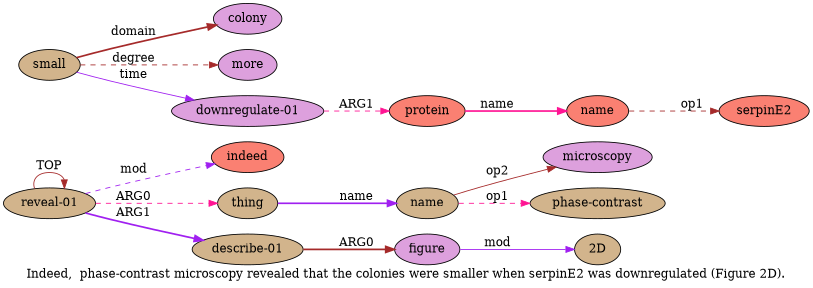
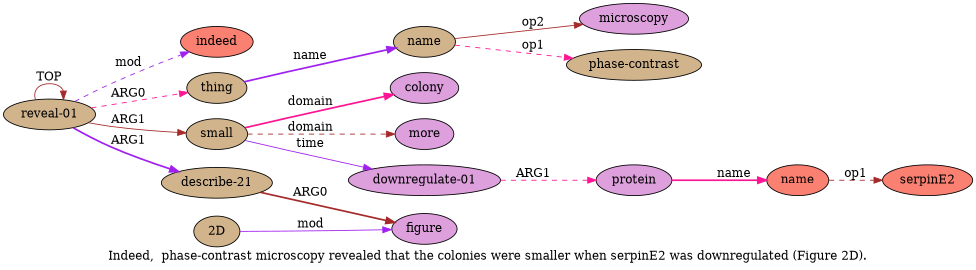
  digraph {
    label="Indeed,  phase-contrast microscopy revealed that the colonies were smaller when serpinE2 was downregulated (Figure 2D)."
    rankdir=LR
    node [color=black fillcolor=tan gold_ind=-1 gold_label=name style=filled test_ind=-1 test_label=name]
    edge [color=brown gold_label=ARG1 style=dashed test_label=ARG1]
    n1 [fillcolor=salmon gold_ind=11 gold_label=indeed label=indeed test_ind=11 test_label=indeed]
    n2 [fillcolor=plum gold_ind=10 gold_label=figure label=figure test_ind=10 test_label=figure]
    n3 [gold_label="2D" label="2D" test_label="2D"]
    n4 [fillcolor=salmon gold_label=serpinE2 label=serpinE2 test_label=serpinE2]
    n5 [gold_ind=1 gold_label=thing label=thing test_ind=1 test_label=thing]
    n6 [gold_ind=2 label=name test_ind=2]
    n7 [fillcolor=plum gold_label=microscopy label=microscopy test_label=microscopy]
    n8 [gold_label="phase-contrast" label="phase-contrast" test_label="phase-contrast"]
    n9 [gold_ind=0 gold_label="reveal-01" label="reveal-01" test_ind=0 test_label="reveal-01"]
    n10 [gold_ind=3 gold_label=small label=small test_ind=3 test_label=small]
-   n11 [gold_ind=9 gold_label="describe-01" label="describe-01" test_ind=9 test_label="describe-01"]
+   n11 [gold_ind=9 gold_label="describe-01" label="describe-21" test_ind=9 test_label="describe-01"]
    n12 [fillcolor=plum gold_ind=5 gold_label=colony label=colony test_ind=5 test_label=colony]
    n13 [fillcolor=plum gold_ind=4 gold_label=more label=more test_ind=4 test_label=more]
    n14 [fillcolor=plum gold_ind=6 gold_label="downregulate-01" label="downregulate-01" test_ind=6 test_label="downregulate-01"]
-   n15 [fillcolor=salmon gold_ind=7 gold_label=protein label=protein test_ind=7 test_label=protein]
+   n15 [fillcolor=plum gold_ind=7 gold_label=protein label=protein test_ind=7 test_label=protein]
    n16 [fillcolor=salmon gold_ind=8 label=name test_ind=8]
-   n2 -> n3 [color=purple gold_label=mod label=mod style=solid test_label=mod]
+   n3 -> n2 [color=purple gold_label=mod label=mod style=solid test_label=mod]
    n5 -> n6 [color=purple gold_label=name label=name style=bold test_label=name]
    n6 -> n7 [gold_label=op2 label=op2 style=solid test_label=op2]
    n6 -> n8 [color=deeppink gold_label=op1 label=op1 test_label=op1]
    n9 -> n1 [color=purple gold_label=mod label=mod test_label=mod]
    n9 -> n5 [color=deeppink gold_label=ARG0 label=ARG0 test_label=ARG0]
    n9 -> n9 [gold_label=TOP label=TOP style=solid test_label=TOP]
+   n9 -> n10 [label=ARG1 style=solid]
    n9 -> n11 [color=purple label=ARG1 style=bold]
-   n10 -> n12 [gold_label=domain label=domain style=bold test_label=domain]
-   n10 -> n13 [gold_label=degree label=degree test_label=degree]
+   n10 -> n12 [color=deeppink gold_label=domain label=domain style=bold test_label=domain]
+   n10 -> n13 [gold_label=degree label=domain test_label=degree]
    n10 -> n14 [color=purple gold_label=time label=time style=solid test_label=time]
    n11 -> n2 [gold_label=ARG0 label=ARG0 style=bold test_label=ARG0]
    n14 -> n15 [color=deeppink label=ARG1]
    n15 -> n16 [color=deeppink gold_label=name label=name style=bold test_label=name]
    n16 -> n4 [gold_label=op1 label=op1 test_label=op1]
  }
